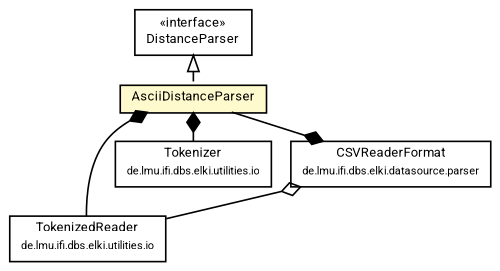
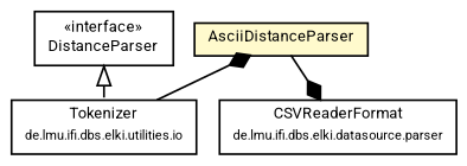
  digraph {
    nodesep=0.15
    rankdir=TB
    ranksep=0.25
    node [fontcolor=black fontname=Roboto fontsize=8 margin=0 shape=plaintext]
    edge [arrowhead=none arrowtail=diamond color=black dir=back fontname=Roboto fontsize=7 labelfontname=Roboto labelfontsize=7 weight=6]
-   n1 [height=0 label=<<table title="de.lmu.ifi.dbs.elki.utilities.io.TokenizedReader" border="0" cellborder="1" cellspacing="0" cellpadding="2" href="../../../utilities/io/TokenizedReader.html" target="_parent"> 		<tr><td><table border="0" cellspacing="0" cellpadding="1"> 		<tr><td align="center" balign="center"> <font face="Roboto">TokenizedReader</font> </td></tr> 		<tr><td align="center" balign="center"> <font face="Roboto" point-size="7.0">de.lmu.ifi.dbs.elki.utilities.io</font> </td></tr> 		</table></td></tr> 		</table>> width=0]
    n2 [height=0 label=<<table title="de.lmu.ifi.dbs.elki.utilities.io.Tokenizer" border="0" cellborder="1" cellspacing="0" cellpadding="2" href="../../../utilities/io/Tokenizer.html" target="_parent"> 		<tr><td><table border="0" cellspacing="0" cellpadding="1"> 		<tr><td align="center" balign="center"> <font face="Roboto">Tokenizer</font> </td></tr> 		<tr><td align="center" balign="center"> <font face="Roboto" point-size="7.0">de.lmu.ifi.dbs.elki.utilities.io</font> </td></tr> 		</table></td></tr> 		</table>> width=0]
    n3 [height=0 label=<<table title="de.lmu.ifi.dbs.elki.datasource.parser.CSVReaderFormat" border="0" cellborder="1" cellspacing="0" cellpadding="2" href="../../../datasource/parser/CSVReaderFormat.html" target="_parent"> 		<tr><td><table border="0" cellspacing="0" cellpadding="1"> 		<tr><td align="center" balign="center"> <font face="Roboto">CSVReaderFormat</font> </td></tr> 		<tr><td align="center" balign="center"> <font face="Roboto" point-size="7.0">de.lmu.ifi.dbs.elki.datasource.parser</font> </td></tr> 		</table></td></tr> 		</table>> width=0]
    n4 [height=0 label=<<table title="de.lmu.ifi.dbs.elki.distance.distancefunction.external.DistanceParser" border="0" cellborder="1" cellspacing="0" cellpadding="2" href="DistanceParser.html" target="_parent"> 		<tr><td><table border="0" cellspacing="0" cellpadding="1"> 		<tr><td align="center" balign="center"> &#171;interface&#187; </td></tr> 		<tr><td align="center" balign="center"> <font face="Roboto">DistanceParser</font> </td></tr> 		</table></td></tr> 		</table>> width=0]
    n5 [height=0 label=<<table title="de.lmu.ifi.dbs.elki.distance.distancefunction.external.AsciiDistanceParser" border="0" cellborder="1" cellspacing="0" cellpadding="2" bgcolor="lemonChiffon" href="AsciiDistanceParser.html" target="_parent"> 		<tr><td><table border="0" cellspacing="0" cellpadding="1"> 		<tr><td align="center" balign="center"> <font face="Roboto">AsciiDistanceParser</font> </td></tr> 		</table></td></tr> 		</table>> width=0]
-   n3 -> n1 [arrowtail=ediamond weight=4]
-   n4 -> n5 [arrowtail=empty style=dashed weight=9 arrowhead=""]
-   n5 -> n1
+   n4 -> n2 [arrowtail=empty style=dashed weight=9 arrowhead=""]
    n5 -> n2
    n5 -> n3 [arrowhead=diamond weight=2 arrowtail="" dir=""]
  }
